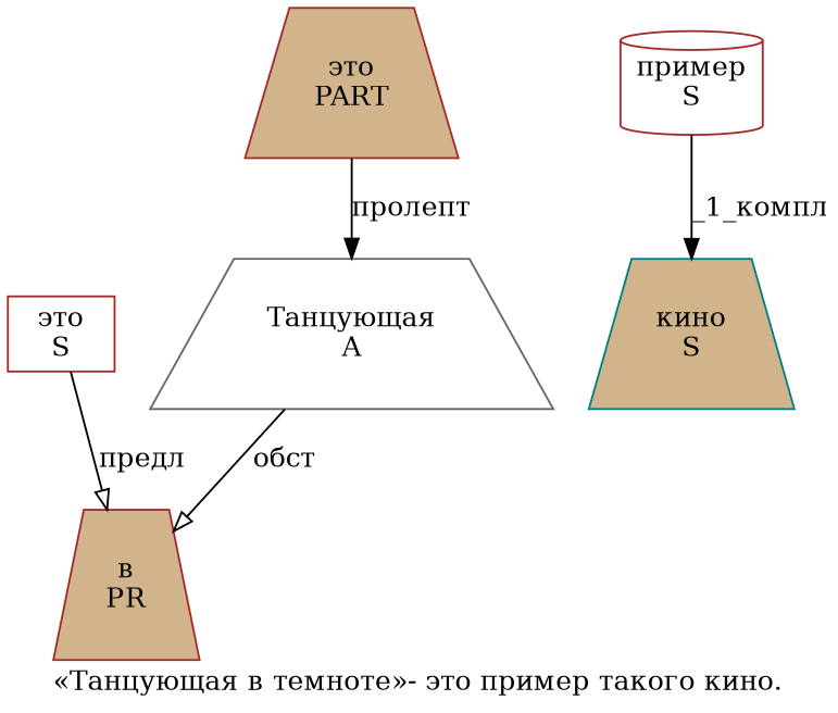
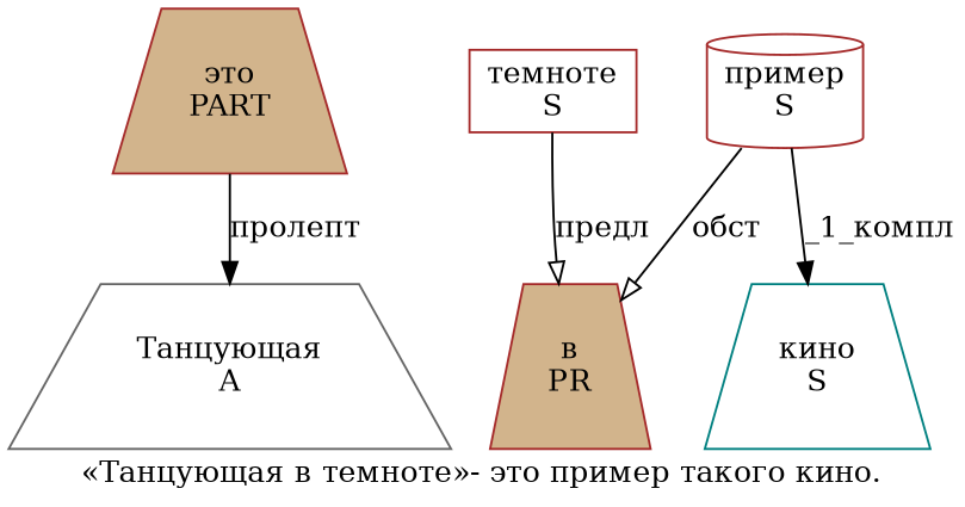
  digraph {
    label="«Танцующая в темноте»- это пример такого кино."
    node [color=brown fillcolor=white penwidth=1 shape=trapezium style=filled]
    edge [arrowhead=onormal]
    n1 [color=gray40 label="Танцующая\nA"]
    n2 [fillcolor=tan label="в\nPR"]
-   n3 [label="это\nS" shape=box]
+   n3 [label="темноте\nS" shape=box]
    n4 [fillcolor=tan label="это\nPART"]
    n5 [label="пример\nS" shape=cylinder]
-   n6 [color=teal fillcolor=tan label="кино\nS"]
-   n1 -> n2 [label="обст"]
+   n6 [color=teal label="кино\nS"]
+   n5 -> n2 [label="обст"]
    n3 -> n2 [label="предл"]
    n4 -> n1 [arrowhead=normal label="пролепт"]
    n5 -> n6 [arrowhead=normal label="_1_компл"]
  }
